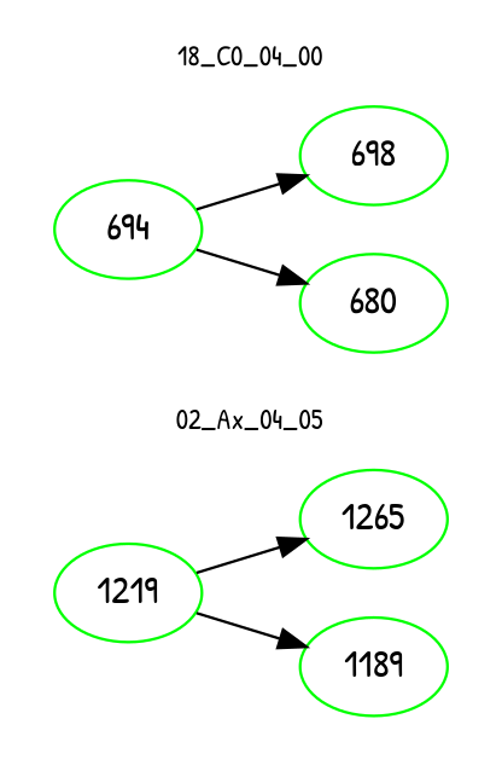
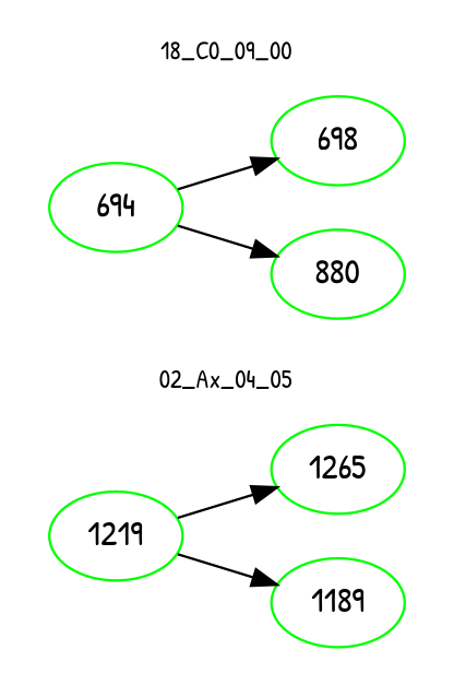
  digraph {
    fontname="Patrick Hand"
    rankdir=LR
    node [color=green fontname="Patrick Hand"]
    edge [color=black fontname="Patrick Hand"]
    n1 [label=1219]
    n2 [label=1189]
    n3 [label=1265]
    n4 [label=694]
-   n5 [label=680]
+   n5 [label=880]
    n6 [label=698]
    subgraph cluster_1 {
      color=white
      fontsize=10
      label="02_Ax_04_05"
      n1
      n2
      n3
    }
    subgraph cluster_2 {
      color=white
      fontsize=10
-     label="18_C0_04_00"
+     label="18_C0_09_00"
      n4
      n5
      n6
    }
    n1 -> n2
    n1 -> n3
    n4 -> n5
    n4 -> n6
  }
